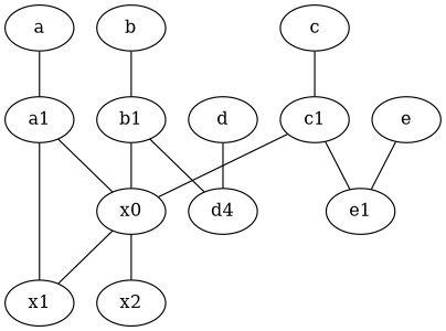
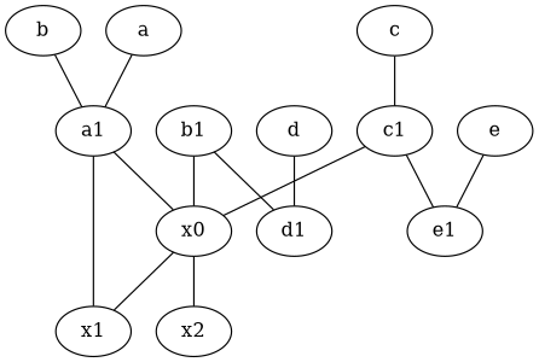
  graph {
    node [labelfontsize=50]
    c
    c1
    x0
    e1
    a
    a1
    x1
    x2
    d
-   d1 [label=d4]
+   d1
    e
    b1
    b
    c -- c1
    c1 -- x0
    c1 -- e1
    x0 -- x1
    x0 -- x2
    a -- a1
    a1 -- x0
    a1 -- x1
    d -- d1
    e -- e1
    b1 -- x0
    b1 -- d1
-   b -- b1
+   b -- a1
  }
